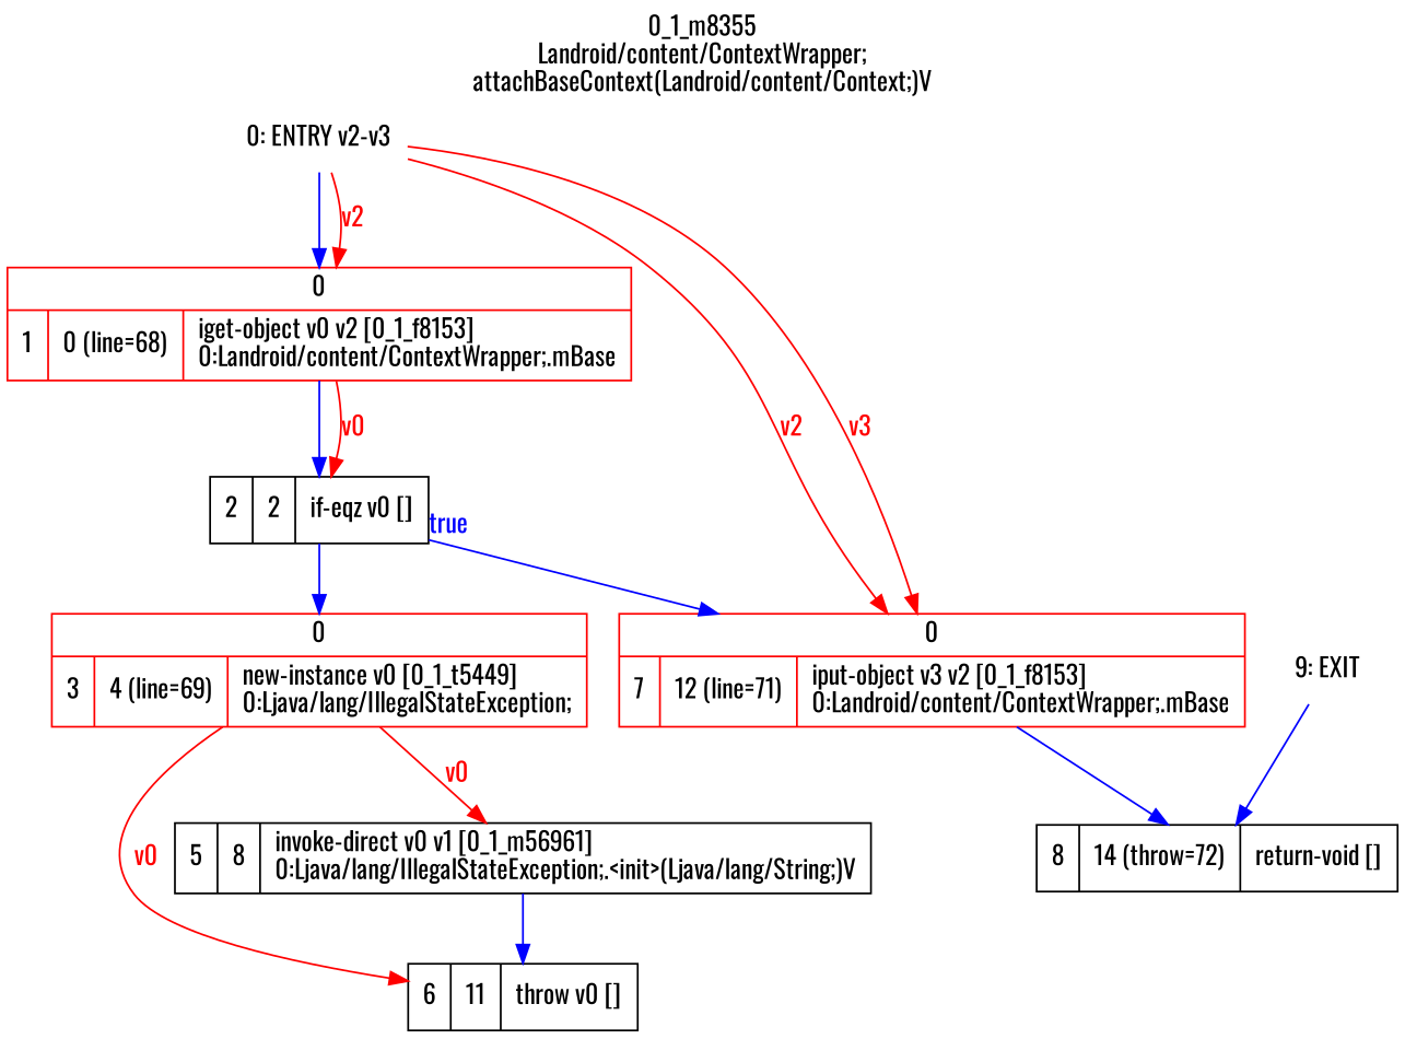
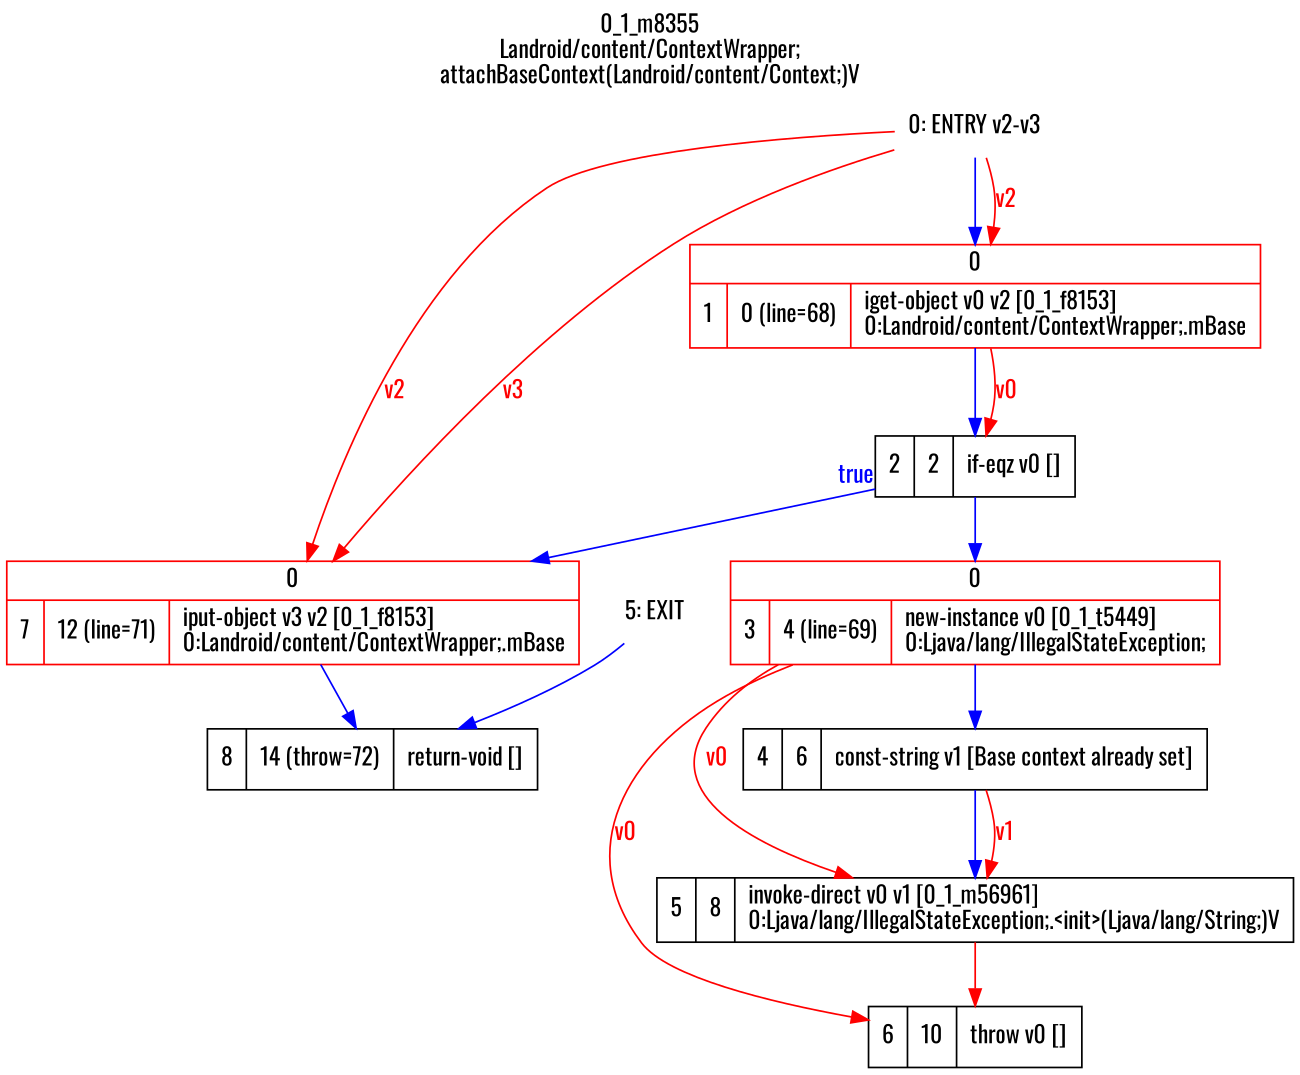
  digraph {
    fontname=Oswald
    label="0_1_m8355\nLandroid/content/ContextWrapper;\nattachBaseContext(Landroid/content/Context;)V"
    labelloc=t
    rankdir=UD
    node [fontname=Oswald shape=record]
    edge [color=blue fontcolor=blue fontname=Oswald weight=100]
    n1 [label="0: ENTRY v2-v3" shape=plaintext]
    n2 [color=red label="{0|{1|0 (line=68)|iget-object v0 v2 [0_1_f8153]\l0:Landroid/content/ContextWrapper;.mBase\l}}"]
    n3 [color=red label="{0|{7|12 (line=71)|iput-object v3 v2 [0_1_f8153]\l0:Landroid/content/ContextWrapper;.mBase\l}}"]
    n4 [label="2|2|if-eqz v0 []\l"]
    n5 [label="8|14 (throw=72)|return-void []\l"]
    n6 [color=red label="{0|{3|4 (line=69)|new-instance v0 [0_1_t5449]\l0:Ljava/lang/IllegalStateException;\l}}"]
+   n7 [label="4|6|const-string v1 [Base context already set]\l"]
    n8 [label="5|8|invoke-direct v0 v1 [0_1_m56961]\l0:Ljava/lang/IllegalStateException;.\<init\>(Ljava/lang/String;)V\l"]
-   n9 [label="6|11|throw v0 []\l"]
-   n10 [label="9: EXIT" shape=plaintext]
+   n9 [label="6|10|throw v0 []\l"]
+   n10 [label="5: EXIT" shape=plaintext]
    n1 -> n2
    n1 -> n2 [color=red fontcolor=red label=v2 weight=""]
    n1 -> n3 [color=red fontcolor=red label=v2 weight=""]
    n1 -> n3 [color=red fontcolor=red label=v3 weight=""]
    n2 -> n4
    n2 -> n4 [color=red fontcolor=red label=v0 weight=""]
    n3 -> n5
    n4 -> n3 [taillabel=true weight=10]
    n4 -> n6
+   n6 -> n7
    n6 -> n8 [color=red fontcolor=red label=v0 weight=""]
    n6 -> n9 [color=red fontcolor=red label=v0 weight=""]
-   n8 -> n9
+   n7 -> n8
+   n7 -> n8 [color=red fontcolor=red label=v1 weight=""]
+   n8 -> n9 [color=red]
    n10 -> n5
  }
